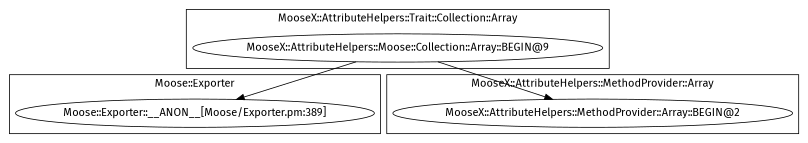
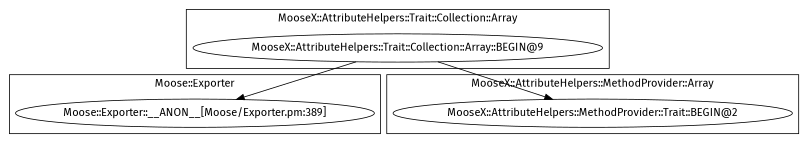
  digraph {
    fontname="Fira Sans"
    node [fontname="Fira Sans"]
    edge [fontname="Fira Sans"]
    "Moose::Exporter::__ANON__[Moose/Exporter.pm:389]"
-   "MooseX::AttributeHelpers::Trait::Collection::Array::BEGIN@9" [label="MooseX::AttributeHelpers::Moose::Collection::Array::BEGIN@9"]
-   "MooseX::AttributeHelpers::MethodProvider::Array::BEGIN@2"
+   "MooseX::AttributeHelpers::Trait::Collection::Array::BEGIN@9"
+   "MooseX::AttributeHelpers::MethodProvider::Array::BEGIN@2" [label="MooseX::AttributeHelpers::MethodProvider::Trait::BEGIN@2"]
    subgraph cluster_1 {
      label="Moose::Exporter"
      "Moose::Exporter::__ANON__[Moose/Exporter.pm:389]"
    }
    subgraph cluster_2 {
      label="MooseX::AttributeHelpers::Trait::Collection::Array"
      "MooseX::AttributeHelpers::Trait::Collection::Array::BEGIN@9"
    }
    subgraph cluster_3 {
      label="MooseX::AttributeHelpers::MethodProvider::Array"
      "MooseX::AttributeHelpers::MethodProvider::Array::BEGIN@2"
    }
    "MooseX::AttributeHelpers::Trait::Collection::Array::BEGIN@9" -> "Moose::Exporter::__ANON__[Moose/Exporter.pm:389]"
    "MooseX::AttributeHelpers::Trait::Collection::Array::BEGIN@9" -> "MooseX::AttributeHelpers::MethodProvider::Array::BEGIN@2"
  }
